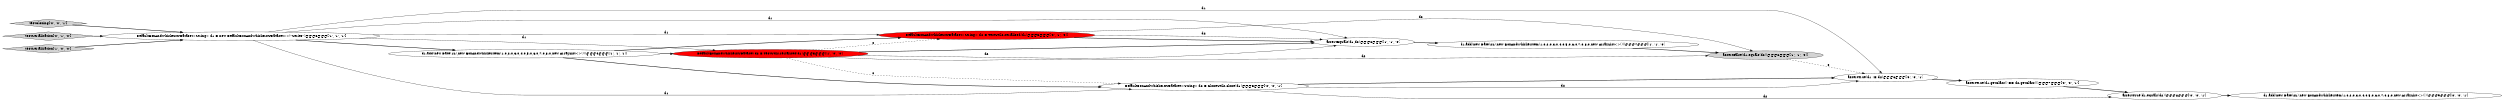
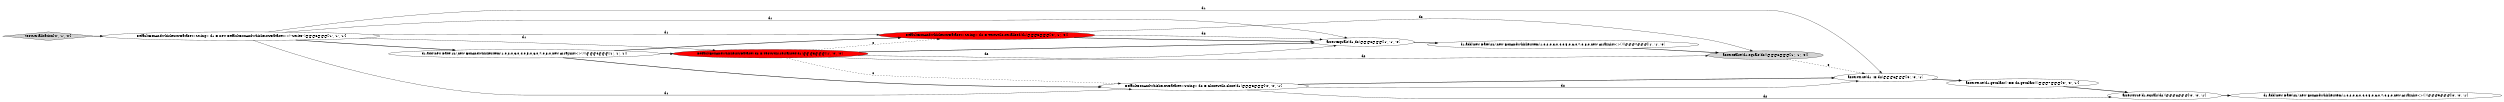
  digraph {
    rankdir=LR
    node [fillcolor=white shape=ellipse style=filled]
    edge [style=bold]
-   n1 [fillcolor=lightgray label="testCloning['0', '0', '1']" shape=diamond]
    n2 [label="DefaultBoxAndWhiskerXYDataset<String> d1 = new DefaultBoxAndWhiskerXYDataset<>(\"Series\")@@@3@@@['1', '1', '1']"]
    n3 [fillcolor=red label="DefaultBoxAndWhiskerXYDataset<String> d2 = TestUtils.serialised(d1)@@@5@@@['0', '1', '0']"]
    n4 [label="assertEquals(d1,d2)@@@6@@@['1', '1', '0']"]
    n5 [label="assertTrue(d1 != d2)@@@6@@@['0', '0', '1']"]
    n6 [label="d1.add(new Date(1L),new BoxAndWhiskerItem(1.0,2.0,3.0,4.0,5.0,6.0,7.0,8.0,new ArrayList<>()))@@@4@@@['1', '1', '1']"]
    n7 [fillcolor=red label="DefaultBoxAndWhiskerXYDataset d2 = TestUtils.serialised(d1)@@@5@@@['1', '0', '0']"]
    n8 [label="DefaultBoxAndWhiskerXYDataset<String> d2 = CloneUtils.clone(d1)@@@5@@@['0', '0', '1']"]
    n9 [fillcolor=lightgray label="assertFalse(d1.equals(d2))@@@8@@@['1', '1', '0']"]
    n10 [fillcolor=lightgray label="testSerialization['0', '1', '0']" shape=diamond]
    n11 [label="d1.add(new Date(2L),new BoxAndWhiskerItem(1.0,2.0,3.0,4.0,5.0,6.0,7.0,8.0,new ArrayList<>()))@@@7@@@['1', '1', '0']"]
    n12 [label="assertTrue(d1.getClass() == d2.getClass())@@@7@@@['0', '0', '1']"]
    n13 [label="assertTrue(d1.equals(d2))@@@8@@@['0', '0', '1']"]
    n14 [label="d1.add(new Date(2L),new BoxAndWhiskerItem(1.0,2.0,3.0,4.0,5.0,6.0,7.0,8.0,new ArrayList<>()))@@@9@@@['0', '0', '1']"]
-   n15 [fillcolor=lightgray label="testSerialization['1', '0', '0']" shape=diamond]
-   n1 -> n2
    n2 -> n3 [label=d1 style=solid]
    n2 -> n4 [label=d1 style=solid]
    n2 -> n5 [label=d1 style=solid]
    n2 -> n6
    n2 -> n7 [label=d1 style=solid]
    n2 -> n8 [label=d1 style=solid]
    n3 -> n4 [label=d2 style=solid]
    n3 -> n4
    n3 -> n9 [label=d2 style=solid]
    n4 -> n11
    n5 -> n12
    n6 -> n3
    n6 -> n7
    n6 -> n8
    n7 -> n3 [label=0 style=dashed]
    n7 -> n4
    n7 -> n4 [label=d2 style=solid]
    n7 -> n8 [label=0 style=dashed]
    n7 -> n9 [label=d2 style=solid]
    n8 -> n5 [label=d2 style=solid]
    n8 -> n5
    n8 -> n13 [label=d2 style=solid]
    n9 -> n5 [label=0 style=dashed]
    n10 -> n2
    n11 -> n9
    n12 -> n13
    n13 -> n14
-   n15 -> n2
  }
